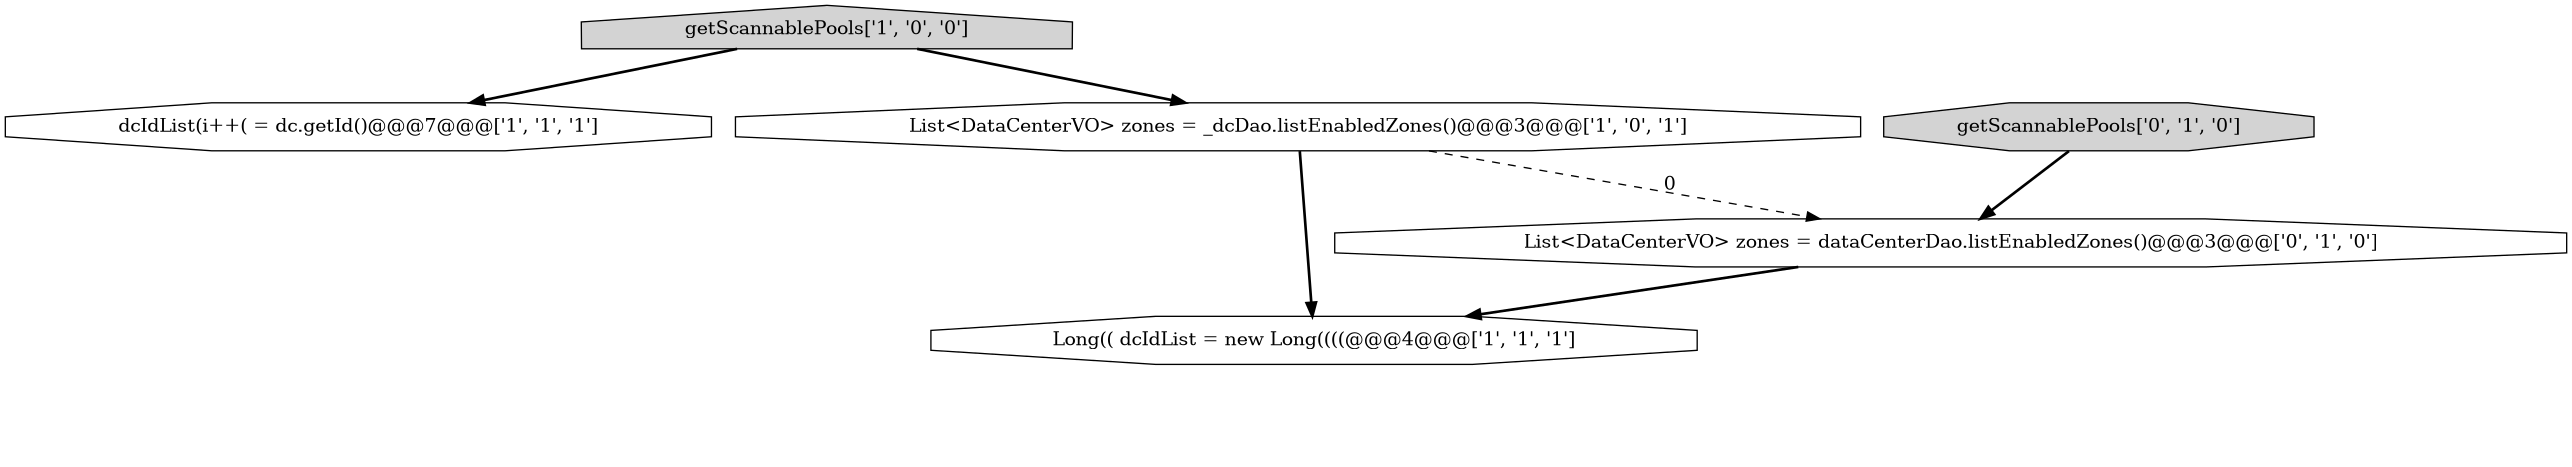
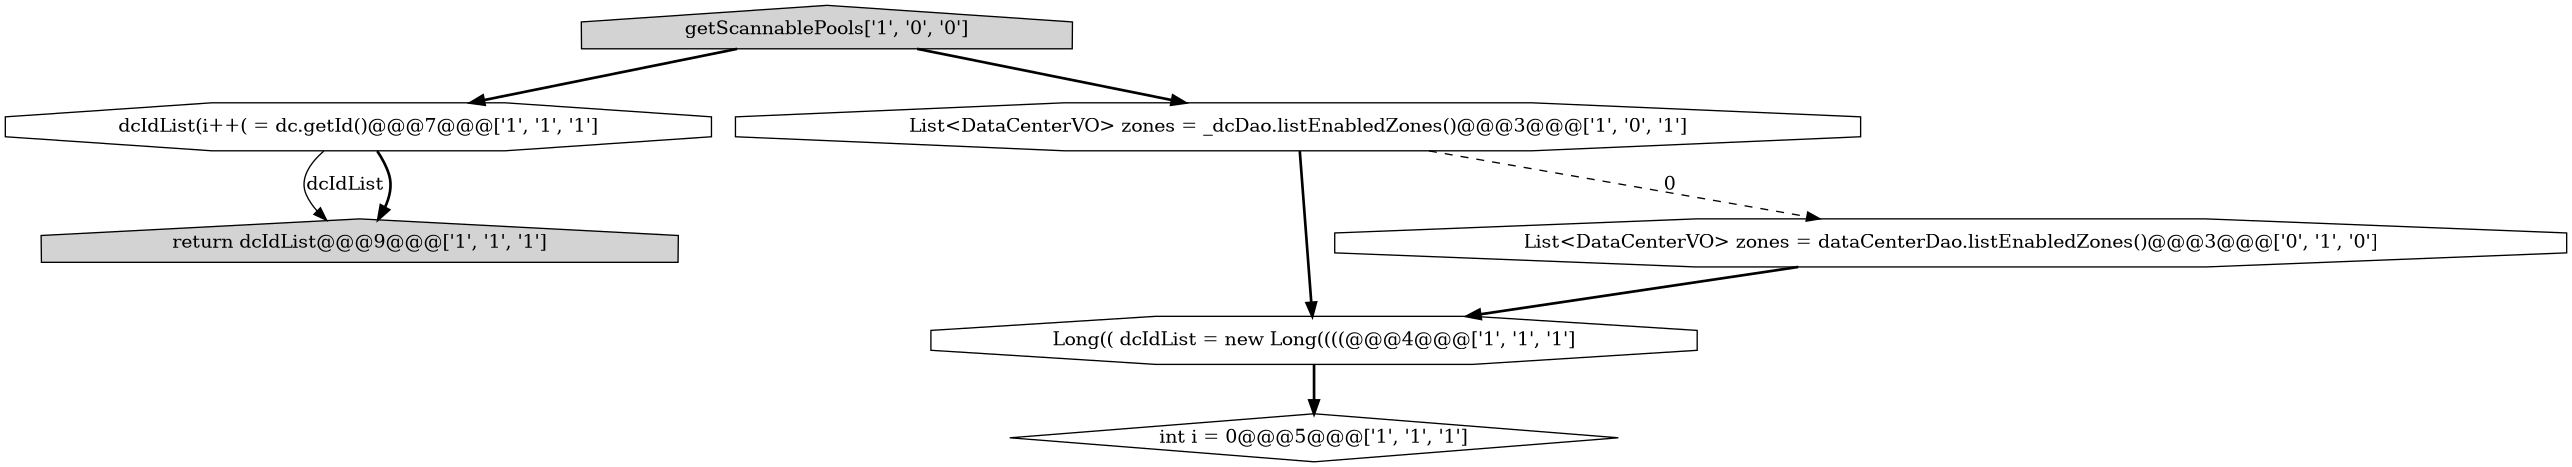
  digraph {
    node [fillcolor=white shape=octagon style=filled]
    edge [style=bold]
-   n2 [fillcolor=lightgray label="getScannablePools['0', '1', '0']"]
+   n1 [fillcolor=lightgray label="return dcIdList@@@9@@@['1', '1', '1']" shape=house]
    n3 [label="List<DataCenterVO> zones = dataCenterDao.listEnabledZones()@@@3@@@['0', '1', '0']"]
    n4 [label="Long(( dcIdList = new Long((((@@@4@@@['1', '1', '1']"]
+   n5 [label="int i = 0@@@5@@@['1', '1', '1']" shape=diamond]
    n6 [label="dcIdList(i++( = dc.getId()@@@7@@@['1', '1', '1']"]
    n7 [fillcolor=lightgray label="getScannablePools['1', '0', '0']" shape=house]
    n8 [label="List<DataCenterVO> zones = _dcDao.listEnabledZones()@@@3@@@['1', '0', '1']"]
-   n2 -> n3
    n3 -> n4
+   n4 -> n5
+   n6 -> n1
+   n6 -> n1 [label=dcIdList style=solid]
    n7 -> n6
    n7 -> n8
    n8 -> n3 [label=0 style=dashed]
    n8 -> n4
  }
